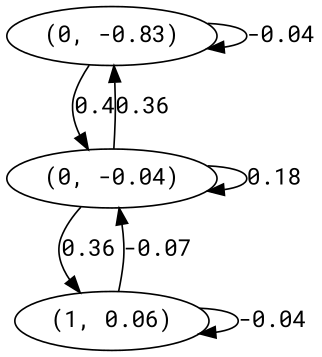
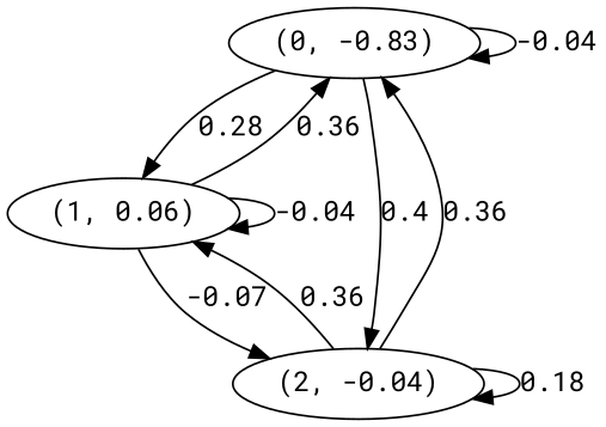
  digraph {
    fontname="Roboto Mono"
    node [fontname="Roboto Mono"]
    edge [fontname="Roboto Mono"]
    n1 [label="(0, -0.83)"]
    n2 [label="(1, 0.06)"]
-   n3 [label="(0, -0.04)"]
+   n3 [label="(2, -0.04)"]
    n1 -> n1 [label=-0.04]
+   n1 -> n2 [label=0.28]
    n1 -> n3 [label=0.4]
+   n2 -> n1 [label=0.36]
    n2 -> n2 [label=-0.04]
    n2 -> n3 [label=-0.07]
    n3 -> n1 [label=0.36]
    n3 -> n2 [label=0.36]
    n3 -> n3 [label=0.18]
  }
